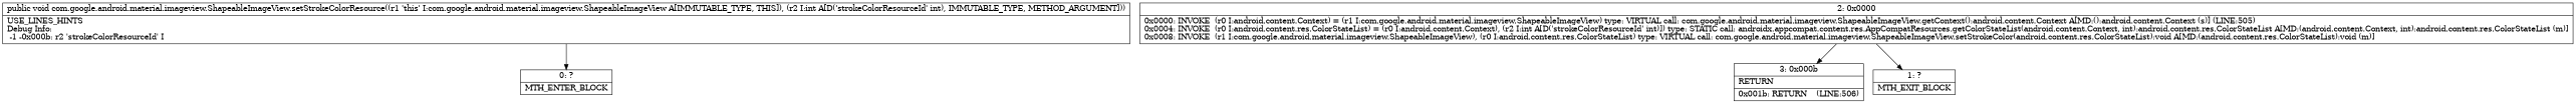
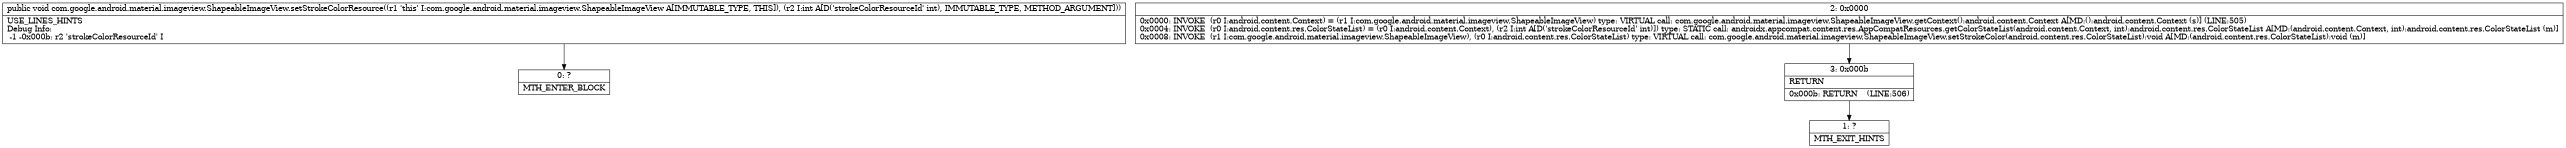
  digraph {
    node [shape=record]
    n1 [label="{0\:\ ?|MTH_ENTER_BLOCK\l}"]
    n2 [label="{2\:\ 0x0000|0x0000: INVOKE  (r0 I:android.content.Context) = (r1 I:com.google.android.material.imageview.ShapeableImageView) type: VIRTUAL call: com.google.android.material.imageview.ShapeableImageView.getContext():android.content.Context A[MD:():android.content.Context (s)] (LINE:505)\l0x0004: INVOKE  (r0 I:android.content.res.ColorStateList) = (r0 I:android.content.Context), (r2 I:int A[D('strokeColorResourceId' int)]) type: STATIC call: androidx.appcompat.content.res.AppCompatResources.getColorStateList(android.content.Context, int):android.content.res.ColorStateList A[MD:(android.content.Context, int):android.content.res.ColorStateList (m)]\l0x0008: INVOKE  (r1 I:com.google.android.material.imageview.ShapeableImageView), (r0 I:android.content.res.ColorStateList) type: VIRTUAL call: com.google.android.material.imageview.ShapeableImageView.setStrokeColor(android.content.res.ColorStateList):void A[MD:(android.content.res.ColorStateList):void (m)]\l}"]
-   n3 [label="{3\:\ 0x000b|RETURN\l|0x001b: RETURN    (LINE:506)\l}"]
-   n4 [label="{1\:\ ?|MTH_EXIT_BLOCK\l}"]
+   n3 [label="{3\:\ 0x000b|RETURN\l|0x000b: RETURN    (LINE:506)\l}"]
+   n4 [label="{1\:\ ?|MTH_EXIT_HINTS\l}"]
    n5 [label="{public void com.google.android.material.imageview.ShapeableImageView.setStrokeColorResource((r1 'this' I:com.google.android.material.imageview.ShapeableImageView A[IMMUTABLE_TYPE, THIS]), (r2 I:int A[D('strokeColorResourceId' int), IMMUTABLE_TYPE, METHOD_ARGUMENT]))  | USE_LINES_HINTS\lDebug Info:\l  \-1 \-0x000b: r2 'strokeColorResourceId' I\l}"]
    n2 -> n3
-   n2 -> n4
+   n3 -> n4
    n5 -> n1
  }
